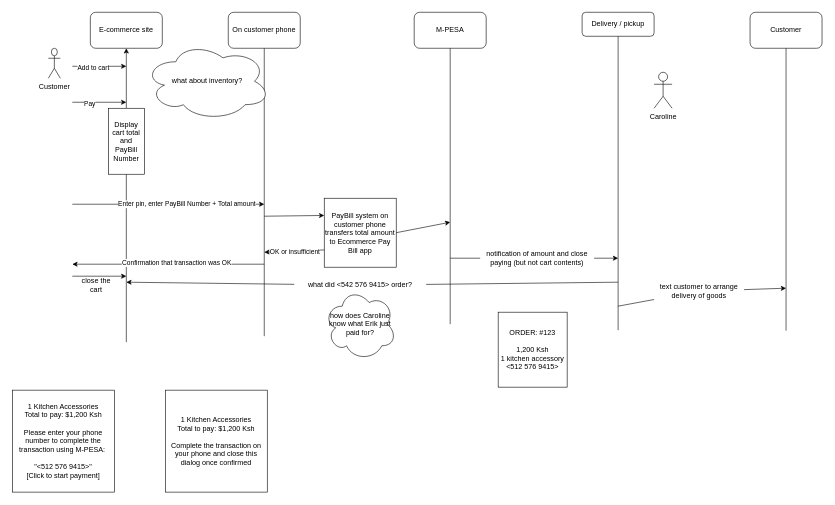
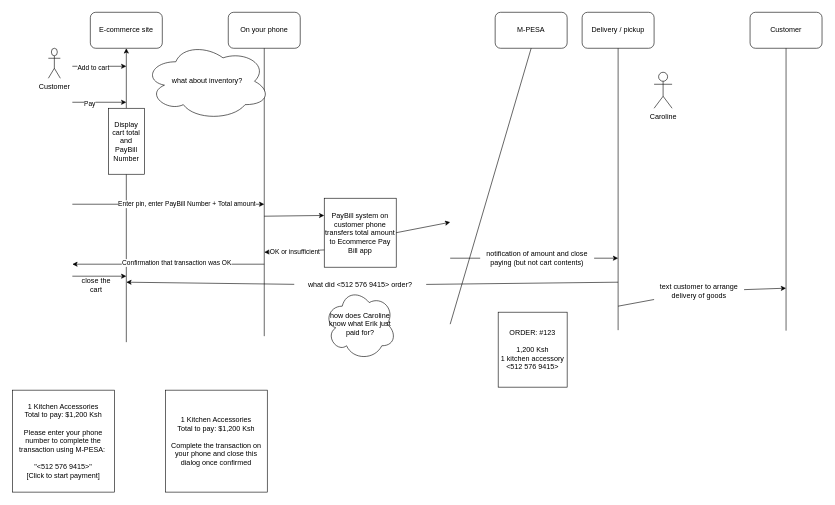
  <mxCell id="0" />
  <mxCell id="1" parent="0" />
  <mxCell id="2" value="Customer" style="shape=umlActor;verticalLabelPosition=bottom;verticalAlign=top;html=1;outlineConnect=0;" vertex="1" parent="1"><mxGeometry x="80" y="80" width="20" height="50" as="geometry" /></mxCell>
  <mxCell id="3" value="E-commerce site" style="rounded=1;whiteSpace=wrap;html=1;" vertex="1" parent="1"><mxGeometry x="150" y="20" width="120" height="60" as="geometry" /></mxCell>
  <mxCell id="4" value="" style="endArrow=classic;html=1;rounded=0;entryX=0.5;entryY=1;entryDx=0;entryDy=0;startArrow=none;" edge="1" parent="1" source="10" target="3"><mxGeometry width="50" height="50" relative="1" as="geometry"><mxPoint x="210" y="481" as="sourcePoint" /><mxPoint x="360" y="150" as="targetPoint" /></mxGeometry></mxCell>
  <mxCell id="5" value="" style="endArrow=classic;html=1;rounded=0;" edge="1" parent="1"><mxGeometry width="50" height="50" relative="1" as="geometry"><mxPoint x="120" y="110" as="sourcePoint" /><mxPoint x="210" y="110" as="targetPoint" /></mxGeometry></mxCell>
  <mxCell id="6" value="Add to cart" style="edgeLabel;html=1;align=center;verticalAlign=middle;resizable=0;points=[];" vertex="1" connectable="0" parent="5"><mxGeometry x="-0.237" y="-1" relative="1" as="geometry"><mxPoint as="offset" /></mxGeometry></mxCell>
  <mxCell id="7" value="" style="endArrow=classic;html=1;rounded=0;" edge="1" parent="1"><mxGeometry width="50" height="50" relative="1" as="geometry"><mxPoint x="120" y="170" as="sourcePoint" /><mxPoint x="210" y="170" as="targetPoint" /></mxGeometry></mxCell>
  <mxCell id="8" value="Pay" style="edgeLabel;html=1;align=center;verticalAlign=middle;resizable=0;points=[];" vertex="1" connectable="0" parent="7"><mxGeometry x="-0.378" y="-1" relative="1" as="geometry"><mxPoint as="offset" /></mxGeometry></mxCell>
  <mxCell id="9" value="" style="endArrow=none;html=1;rounded=0;entryX=0.5;entryY=1;entryDx=0;entryDy=0;" edge="1" parent="1" target="10"><mxGeometry width="50" height="50" relative="1" as="geometry"><mxPoint x="210" y="570" as="sourcePoint" /><mxPoint x="210" y="80" as="targetPoint" /></mxGeometry></mxCell>
  <mxCell id="10" value="Display cart total and PayBill Number" style="rounded=0;whiteSpace=wrap;html=1;" vertex="1" parent="1"><mxGeometry x="180" y="180" width="60" height="110" as="geometry" /></mxCell>
- <mxCell id="11" value="On customer phone" style="rounded=1;whiteSpace=wrap;html=1;" vertex="1" parent="1"><mxGeometry x="380" y="20" width="120" height="60" as="geometry" /></mxCell>
+ <mxCell id="11" value="On your phone" style="rounded=1;whiteSpace=wrap;html=1;" vertex="1" parent="1"><mxGeometry x="380" y="20" width="120" height="60" as="geometry" /></mxCell>
  <mxCell id="12" value="" style="endArrow=none;html=1;rounded=0;entryX=0.5;entryY=1;entryDx=0;entryDy=0;" edge="1" parent="1" target="11"><mxGeometry width="50" height="50" relative="1" as="geometry"><mxPoint x="440" y="560" as="sourcePoint" /><mxPoint x="390" y="190" as="targetPoint" /></mxGeometry></mxCell>
  <mxCell id="13" value="" style="endArrow=classic;html=1;rounded=0;" edge="1" parent="1"><mxGeometry width="50" height="50" relative="1" as="geometry"><mxPoint x="120" y="340" as="sourcePoint" /><mxPoint x="440" y="340" as="targetPoint" /></mxGeometry></mxCell>
  <mxCell id="14" value="Enter pin, enter PayBill Number + Total amount" style="edgeLabel;html=1;align=center;verticalAlign=middle;resizable=0;points=[];" vertex="1" connectable="0" parent="13"><mxGeometry x="0.186" y="1" relative="1" as="geometry"><mxPoint as="offset" /></mxGeometry></mxCell>
  <mxCell id="15" value="PayBill system on customer phone transfers total amount to Ecommerce Pay Bill app" style="rounded=0;whiteSpace=wrap;html=1;" vertex="1" parent="1"><mxGeometry x="540" y="330" width="120" height="115" as="geometry" /></mxCell>
  <mxCell id="16" value="" style="endArrow=classic;html=1;rounded=0;entryX=0;entryY=0.25;entryDx=0;entryDy=0;" edge="1" parent="1" target="15"><mxGeometry width="50" height="50" relative="1" as="geometry"><mxPoint x="440" y="360" as="sourcePoint" /><mxPoint x="510" y="370" as="targetPoint" /></mxGeometry></mxCell>
  <mxCell id="17" value="" style="endArrow=classic;html=1;rounded=0;exitX=0;exitY=0.75;exitDx=0;exitDy=0;" edge="1" parent="1" source="15"><mxGeometry width="50" height="50" relative="1" as="geometry"><mxPoint x="490" y="500" as="sourcePoint" /><mxPoint x="440" y="420" as="targetPoint" /></mxGeometry></mxCell>
  <mxCell id="18" value="OK or insufficient" style="edgeLabel;html=1;align=center;verticalAlign=middle;resizable=0;points=[];" vertex="1" connectable="0" parent="17"><mxGeometry x="0.004" relative="1" as="geometry"><mxPoint as="offset" /></mxGeometry></mxCell>
  <mxCell id="19" value="" style="endArrow=classic;html=1;rounded=0;" edge="1" parent="1"><mxGeometry width="50" height="50" relative="1" as="geometry"><mxPoint x="440" y="440" as="sourcePoint" /><mxPoint x="120" y="440" as="targetPoint" /></mxGeometry></mxCell>
  <mxCell id="20" value="Confirmation that transaction was OK" style="edgeLabel;html=1;align=center;verticalAlign=middle;resizable=0;points=[];" vertex="1" connectable="0" parent="19"><mxGeometry x="-0.081" y="-3" relative="1" as="geometry"><mxPoint as="offset" /></mxGeometry></mxCell>
  <mxCell id="21" value="what about inventory?" style="ellipse;shape=cloud;whiteSpace=wrap;html=1;" vertex="1" parent="1"><mxGeometry x="240" y="70" width="210" height="130" as="geometry" /></mxCell>
  <mxCell id="22" value="1 Kitchen Accessories&lt;br&gt;Total to pay: $1,200 Ksh&lt;br&gt;&lt;br&gt;Please enter your phone number to complete the transaction using M-PESA:&amp;nbsp;&lt;br&gt;&lt;br&gt;&quot;&amp;lt;512 576 9415&amp;gt;&quot;&lt;br&gt;[Click to start payment]" style="whiteSpace=wrap;html=1;aspect=fixed;" vertex="1" parent="1"><mxGeometry x="20" y="650" width="170" height="170" as="geometry" /></mxCell>
  <mxCell id="23" value="1 Kitchen Accessories&lt;br&gt;Total to pay: $1,200 Ksh&lt;br&gt;&lt;br&gt;Complete the transaction on your phone and close this dialog once confirmed" style="whiteSpace=wrap;html=1;aspect=fixed;" vertex="1" parent="1"><mxGeometry x="275" y="650" width="170" height="170" as="geometry" /></mxCell>
  <mxCell id="24" value="" style="endArrow=classic;html=1;rounded=0;" edge="1" parent="1"><mxGeometry width="50" height="50" relative="1" as="geometry"><mxPoint x="120" y="460" as="sourcePoint" /><mxPoint x="210" y="460" as="targetPoint" /></mxGeometry></mxCell>
  <mxCell id="25" value="close the cart" style="text;html=1;strokeColor=none;fillColor=none;align=center;verticalAlign=middle;whiteSpace=wrap;rounded=0;" vertex="1" parent="1"><mxGeometry x="130" y="460" width="60" height="30" as="geometry" /></mxCell>
- <mxCell id="26" value="Delivery / pickup" style="rounded=1;whiteSpace=wrap;html=1;" vertex="1" parent="1"><mxGeometry x="970" y="20" width="120" height="40" as="geometry" /></mxCell>
+ <mxCell id="26" value="Delivery / pickup" style="rounded=1;whiteSpace=wrap;html=1;" vertex="1" parent="1"><mxGeometry x="970" y="20" width="120" height="60" as="geometry" /></mxCell>
  <mxCell id="27" value="" style="endArrow=none;html=1;rounded=0;entryX=0.5;entryY=1;entryDx=0;entryDy=0;" edge="1" parent="1" target="26"><mxGeometry width="50" height="50" relative="1" as="geometry"><mxPoint x="1030" y="550" as="sourcePoint" /><mxPoint x="850" y="130" as="targetPoint" /></mxGeometry></mxCell>
  <mxCell id="28" value="Caroline" style="shape=umlActor;verticalLabelPosition=bottom;verticalAlign=top;html=1;outlineConnect=0;" vertex="1" parent="1"><mxGeometry x="1090" y="120" width="30" height="60" as="geometry" /></mxCell>
- <mxCell id="29" value="M-PESA" style="rounded=1;whiteSpace=wrap;html=1;" vertex="1" parent="1"><mxGeometry x="690" y="20" width="120" height="60" as="geometry" /></mxCell>
+ <mxCell id="29" value="M-PESA" style="rounded=1;whiteSpace=wrap;html=1;" vertex="1" parent="1"><mxGeometry x="825" y="20" width="120" height="60" as="geometry" /></mxCell>
  <mxCell id="30" value="" style="endArrow=none;html=1;rounded=0;entryX=0.5;entryY=1;entryDx=0;entryDy=0;" edge="1" parent="1" target="29"><mxGeometry width="50" height="50" relative="1" as="geometry"><mxPoint x="750" y="540" as="sourcePoint" /><mxPoint x="670" y="150" as="targetPoint" /></mxGeometry></mxCell>
  <mxCell id="31" value="" style="endArrow=classic;html=1;rounded=0;exitX=1;exitY=0.5;exitDx=0;exitDy=0;" edge="1" parent="1" source="15"><mxGeometry width="50" height="50" relative="1" as="geometry"><mxPoint x="440" y="470" as="sourcePoint" /><mxPoint x="750" y="370" as="targetPoint" /></mxGeometry></mxCell>
  <mxCell id="32" value="" style="endArrow=classic;html=1;rounded=0;startArrow=none;" edge="1" parent="1" source="34"><mxGeometry width="50" height="50" relative="1" as="geometry"><mxPoint x="750" y="430" as="sourcePoint" /><mxPoint x="1030" y="430" as="targetPoint" /></mxGeometry></mxCell>
  <mxCell id="33" value="" style="endArrow=none;html=1;rounded=0;" edge="1" parent="1" target="34"><mxGeometry width="50" height="50" relative="1" as="geometry"><mxPoint x="750" y="430" as="sourcePoint" /><mxPoint x="1030" y="430" as="targetPoint" /></mxGeometry></mxCell>
  <mxCell id="34" value="notification of amount and close paying (but not cart contents)" style="text;html=1;strokeColor=none;fillColor=none;align=center;verticalAlign=middle;whiteSpace=wrap;rounded=0;" vertex="1" parent="1"><mxGeometry x="800" y="415" width="190" height="30" as="geometry" /></mxCell>
  <mxCell id="35" value="Customer" style="rounded=1;whiteSpace=wrap;html=1;" vertex="1" parent="1"><mxGeometry x="1250" y="20" width="120" height="60" as="geometry" /></mxCell>
  <mxCell id="36" value="" style="endArrow=none;html=1;rounded=0;entryX=0.5;entryY=1;entryDx=0;entryDy=0;" edge="1" parent="1" target="35"><mxGeometry width="50" height="50" relative="1" as="geometry"><mxPoint x="1310" y="550.8" as="sourcePoint" /><mxPoint x="1410" y="180" as="targetPoint" /></mxGeometry></mxCell>
  <mxCell id="37" value="" style="endArrow=classic;html=1;rounded=0;startArrow=none;" edge="1" parent="1" source="39"><mxGeometry width="50" height="50" relative="1" as="geometry"><mxPoint x="1030" y="480" as="sourcePoint" /><mxPoint x="1310" y="480" as="targetPoint" /></mxGeometry></mxCell>
  <mxCell id="38" value="" style="endArrow=none;html=1;rounded=0;" edge="1" parent="1" target="39"><mxGeometry width="50" height="50" relative="1" as="geometry"><mxPoint x="1030" y="510" as="sourcePoint" /><mxPoint x="1310" y="480" as="targetPoint" /></mxGeometry></mxCell>
  <mxCell id="39" value="text customer to arrange delivery of goods" style="text;html=1;strokeColor=none;fillColor=none;align=center;verticalAlign=middle;whiteSpace=wrap;rounded=0;" vertex="1" parent="1"><mxGeometry x="1090" y="470" width="150" height="30" as="geometry" /></mxCell>
  <mxCell id="40" value="how does Caroline know what Erik just paid for?" style="ellipse;shape=cloud;whiteSpace=wrap;html=1;" vertex="1" parent="1"><mxGeometry x="540" y="480" width="120" height="120" as="geometry" /></mxCell>
  <mxCell id="41" value="ORDER: #123&lt;br&gt;&lt;br&gt;1,200 Ksh&lt;br&gt;1 kitchen accessory&lt;br&gt;&amp;lt;512 576 9415&amp;gt;&lt;br&gt;" style="rounded=0;whiteSpace=wrap;html=1;" vertex="1" parent="1"><mxGeometry x="830" y="520" width="115" height="125" as="geometry" /></mxCell>
  <mxCell id="42" value="" style="endArrow=classic;html=1;rounded=0;startArrow=none;" edge="1" parent="1" source="44"><mxGeometry width="50" height="50" relative="1" as="geometry"><mxPoint x="1030" y="470" as="sourcePoint" /><mxPoint x="210" y="470" as="targetPoint" /></mxGeometry></mxCell>
  <mxCell id="43" value="" style="endArrow=none;html=1;rounded=0;" edge="1" parent="1" target="44"><mxGeometry width="50" height="50" relative="1" as="geometry"><mxPoint x="1030" y="470" as="sourcePoint" /><mxPoint x="210" y="470" as="targetPoint" /></mxGeometry></mxCell>
- <mxCell id="44" value="what did &amp;lt;542 576 9415&amp;gt; order?" style="text;html=1;strokeColor=none;fillColor=none;align=center;verticalAlign=middle;whiteSpace=wrap;rounded=0;" vertex="1" parent="1"><mxGeometry x="490" y="460" width="220" height="30" as="geometry" /></mxCell>
+ <mxCell id="44" value="what did &amp;lt;512 576 9415&amp;gt; order?" style="text;html=1;strokeColor=none;fillColor=none;align=center;verticalAlign=middle;whiteSpace=wrap;rounded=0;" vertex="1" parent="1"><mxGeometry x="490" y="460" width="220" height="30" as="geometry" /></mxCell>
